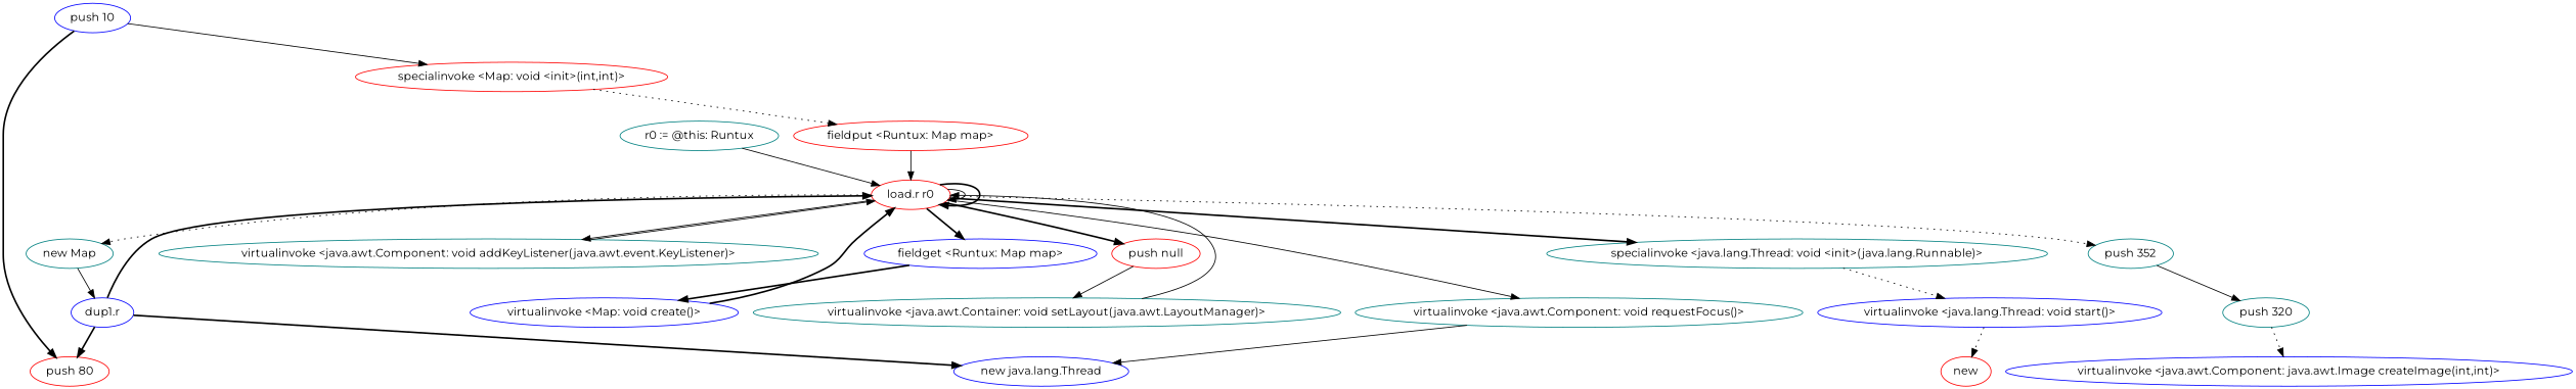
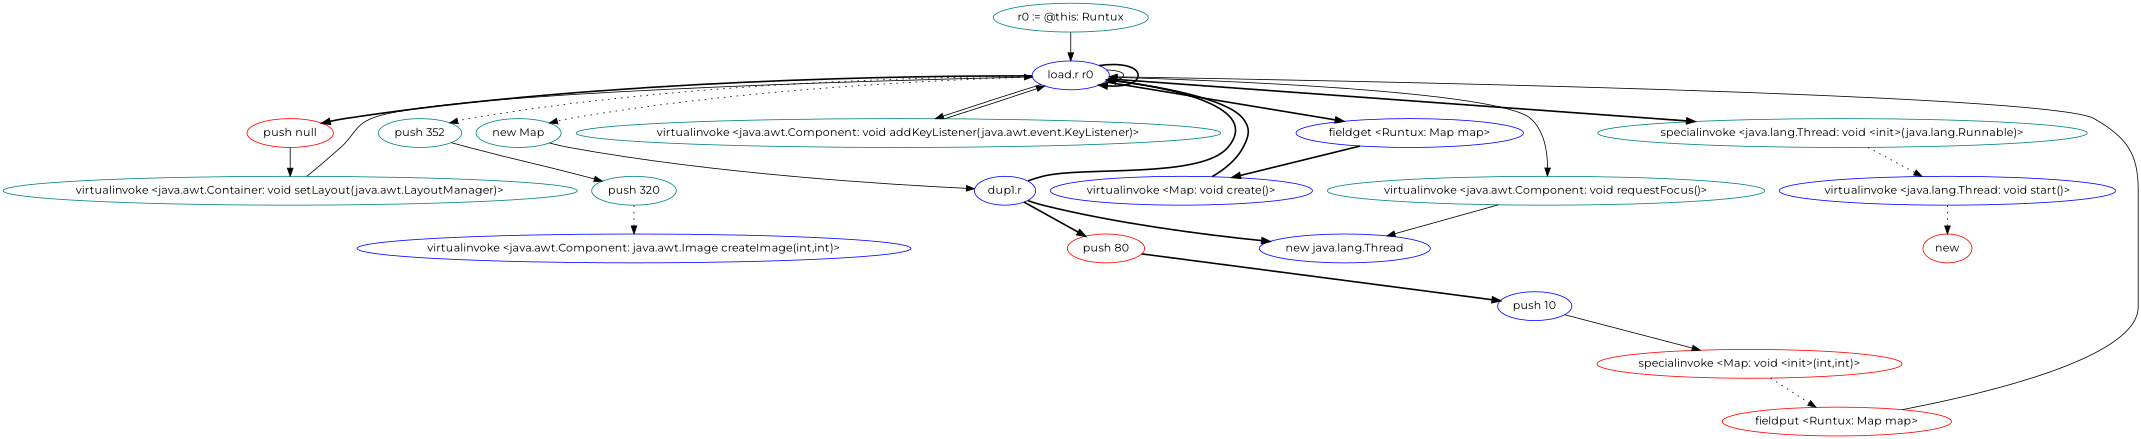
  digraph {
    fontname=Montserrat
    node [color=blue fontname=Montserrat]
    edge [fontname=Montserrat style=solid]
-   "load.r r0" [color=red]
+   "load.r r0"
    "r0 := @this: Runtux" [color=teal]
    "push null" [color=red]
    "new Map" [color=teal]
    "fieldget <Runtux: Map map>"
    "push 352" [color=teal]
    "virtualinvoke <java.awt.Component: void addKeyListener(java.awt.event.KeyListener)>" [color=teal]
    "virtualinvoke <java.awt.Component: void requestFocus()>" [color=teal]
    "specialinvoke <java.lang.Thread: void <init>(java.lang.Runnable)>" [color=teal]
    "virtualinvoke <java.awt.Container: void setLayout(java.awt.LayoutManager)>" [color=teal]
    "dup1.r"
    "virtualinvoke <Map: void create()>"
    "push 320" [color=teal]
    "new java.lang.Thread"
    "virtualinvoke <java.lang.Thread: void start()>"
    "push 80" [color=red]
    "push 10"
    "specialinvoke <Map: void <init>(int,int)>" [color=red]
    "fieldput <Runtux: Map map>" [color=red]
    "virtualinvoke <java.awt.Component: java.awt.Image createImage(int,int)>"
    n21 [color=red label=new]
    "load.r r0" -> "load.r r0"
    "load.r r0" -> "load.r r0" [style=bold]
    "load.r r0" -> "push null" [style=bold]
    "load.r r0" -> "new Map" [style=dotted]
    "load.r r0" -> "fieldget <Runtux: Map map>" [style=bold]
    "load.r r0" -> "push 352" [style=dotted]
    "load.r r0" -> "virtualinvoke <java.awt.Component: void addKeyListener(java.awt.event.KeyListener)>"
    "load.r r0" -> "virtualinvoke <java.awt.Component: void requestFocus()>"
    "load.r r0" -> "specialinvoke <java.lang.Thread: void <init>(java.lang.Runnable)>" [style=bold]
    "r0 := @this: Runtux" -> "load.r r0"
    "push null" -> "virtualinvoke <java.awt.Container: void setLayout(java.awt.LayoutManager)>"
    "new Map" -> "dup1.r"
    "fieldget <Runtux: Map map>" -> "virtualinvoke <Map: void create()>" [style=bold]
    "push 352" -> "push 320"
    "virtualinvoke <java.awt.Component: void addKeyListener(java.awt.event.KeyListener)>" -> "load.r r0"
    "virtualinvoke <java.awt.Component: void requestFocus()>" -> "new java.lang.Thread"
    "specialinvoke <java.lang.Thread: void <init>(java.lang.Runnable)>" -> "virtualinvoke <java.lang.Thread: void start()>" [style=dotted]
    "virtualinvoke <java.awt.Container: void setLayout(java.awt.LayoutManager)>" -> "load.r r0"
    "dup1.r" -> "load.r r0" [style=bold]
    "dup1.r" -> "new java.lang.Thread" [style=bold]
    "dup1.r" -> "push 80" [style=bold]
    "virtualinvoke <Map: void create()>" -> "load.r r0" [style=bold]
    "push 320" -> "virtualinvoke <java.awt.Component: java.awt.Image createImage(int,int)>" [style=dotted]
    "virtualinvoke <java.lang.Thread: void start()>" -> n21 [style=dotted]
-   "push 10" -> "push 80" [style=bold]
+   "push 80" -> "push 10" [style=bold]
    "push 10" -> "specialinvoke <Map: void <init>(int,int)>"
    "specialinvoke <Map: void <init>(int,int)>" -> "fieldput <Runtux: Map map>" [style=dotted]
    "fieldput <Runtux: Map map>" -> "load.r r0"
  }
